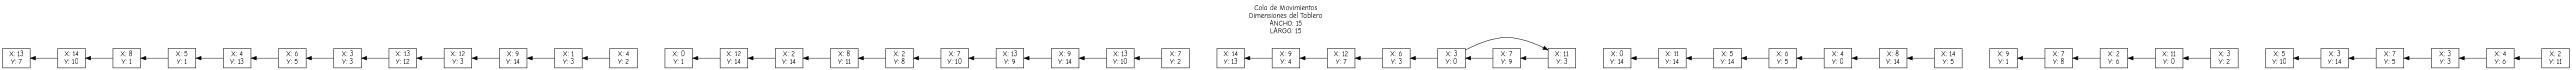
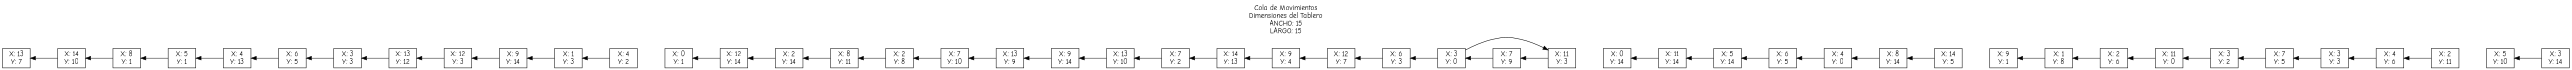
  digraph {
    fontname="Comic Neue"
    label="Cola de Movimientos\nDimensiones del Tablero\nANCHO: 15\nLARGO: 15"
    labelloc=t
    nodesep=0.75
    node [fontname="Comic Neue" shape=box]
    edge [dir=back fontname="Comic Neue"]
    n1 [label="X: 13\nY: 7"]
    n2 [label="X: 14\nY: 10"]
    n3 [label="X: 8\nY: 1"]
    n4 [label="X: 5\nY: 1"]
    n5 [label="X: 4\nY: 13"]
    n6 [label="X: 6\nY: 5"]
    n7 [label="X: 3\nY: 3"]
    n8 [label="X: 13\nY: 12"]
    n9 [label="X: 12\nY: 3"]
    n10 [label="X: 9\nY: 14"]
    n11 [label="X: 1\nY: 3"]
    n12 [label="X: 4\nY: 2"]
    n13 [label="X: 0\nY: 1"]
    n14 [label="X: 12\nY: 14"]
    n15 [label="X: 2\nY: 14"]
    n16 [label="X: 8\nY: 11"]
    n17 [label="X: 2\nY: 8"]
    n18 [label="X: 7\nY: 10"]
    n19 [label="X: 13\nY: 9"]
    n20 [label="X: 9\nY: 14"]
    n21 [label="X: 13\nY: 10"]
    n22 [label="X: 7\nY: 2"]
    n23 [label="X: 14\nY: 13"]
    n24 [label="X: 9\nY: 4"]
    n25 [label="X: 12\nY: 7"]
    n26 [label="X: 6\nY: 3"]
    n27 [label="X: 3\nY: 0"]
    n28 [label="X: 7\nY: 9"]
    n29 [label="X: 11\nY: 3"]
    n30 [label="X: 0\nY: 14"]
    n31 [label="X: 11\nY: 14"]
    n32 [label="X: 5\nY: 14"]
    n33 [label="X: 6\nY: 5"]
    n34 [label="X: 4\nY: 0"]
    n35 [label="X: 8\nY: 14"]
    n36 [label="X: 14\nY: 5"]
    n37 [label="X: 9\nY: 1"]
-   n38 [label="X: 7\nY: 8"]
+   n38 [label="X: 1\nY: 8"]
    n39 [label="X: 2\nY: 6"]
    n40 [label="X: 11\nY: 0"]
    n41 [label="X: 3\nY: 2"]
    n42 [label="X: 5\nY: 10"]
    n43 [label="X: 3\nY: 14"]
    n44 [label="X: 7\nY: 5"]
    n45 [label="X: 3\nY: 3"]
    n46 [label="X: 4\nY: 6"]
    n47 [label="X: 2\nY: 11"]
    subgraph sub_1 {
      rank=same
      n1
      n2
      n3
      n4
      n5
      n6
      n7
      n8
      n9
      n10
      n11
      n12
      n13
      n14
      n15
      n16
      n17
      n18
      n19
      n20
      n21
      n22
      n23
      n24
      n25
      n26
      n27
      n28
      n29
      n30
      n31
      n32
      n33
      n34
      n35
      n36
      n37
      n38
      n39
      n40
      n41
      n42
      n43
      n44
      n45
      n46
      n47
    }
    n1 -> n2
    n2 -> n3
    n3 -> n4
    n4 -> n5
    n5 -> n6
    n6 -> n7
    n7 -> n8
    n8 -> n9
    n9 -> n10
    n10 -> n11
    n11 -> n12
    n13 -> n14
    n14 -> n15
    n15 -> n16
    n16 -> n17
    n17 -> n18
    n18 -> n19
    n19 -> n20
    n20 -> n21
    n21 -> n22
+   n22 -> n23
    n23 -> n24
    n24 -> n25
    n25 -> n26
    n26 -> n27
    n27 -> n28
    n28 -> n29
    n29 -> n27
    n30 -> n31
    n31 -> n32
    n32 -> n33
    n33 -> n34
    n34 -> n35
    n35 -> n36
    n37 -> n38
    n38 -> n39
    n39 -> n40
    n40 -> n41
    n42 -> n43
-   n43 -> n44
+   n41 -> n44
    n44 -> n45
    n45 -> n46
    n46 -> n47
  }
